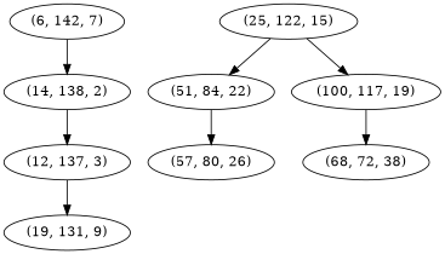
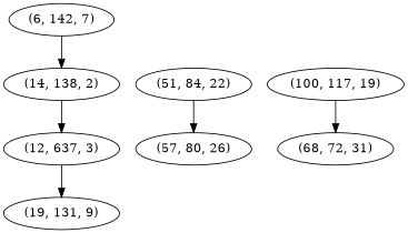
  digraph {
    n1 [label="(6, 142, 7)"]
    n2 [label="(14, 138, 2)"]
-   "(12, 137, 3)"
+   "(12, 137, 3)" [label="(12, 637, 3)"]
    "(19, 131, 9)"
-   "(25, 122, 15)"
    "(51, 84, 22)"
    "(100, 117, 19)"
    "(57, 80, 26)"
-   "(68, 72, 31)" [label="(68, 72, 38)"]
+   "(68, 72, 31)"
    n1 -> n2
    n2 -> "(12, 137, 3)"
    "(12, 137, 3)" -> "(19, 131, 9)"
-   "(25, 122, 15)" -> "(51, 84, 22)"
-   "(25, 122, 15)" -> "(100, 117, 19)"
    "(51, 84, 22)" -> "(57, 80, 26)"
    "(100, 117, 19)" -> "(68, 72, 31)"
  }
